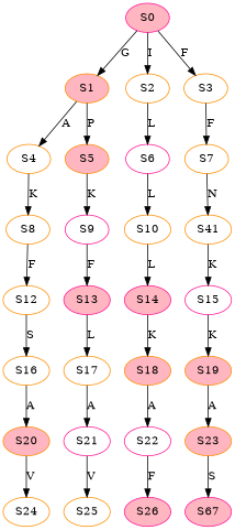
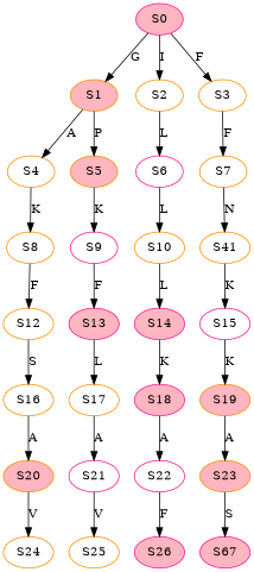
  strict digraph {
    node [color=darkorange fillcolor=white style=filled]
    S0 [color=deeppink fillcolor=lightpink]
    S1 [fillcolor=lightpink]
    S2
    S3
    S4
    S5 [fillcolor=lightpink]
    S6 [color=deeppink]
    S7
    S8
    S9 [color=deeppink]
    S10
    n12 [label=S41]
    S12
    S13 [color=deeppink fillcolor=lightpink]
    S14 [color=deeppink fillcolor=lightpink]
    S15 [color=deeppink]
    S16
    S17
-   S18 [fillcolor=lightpink]
+   S18 [color=deeppink fillcolor=lightpink]
    S19 [fillcolor=lightpink]
    S20 [fillcolor=lightpink]
    S21 [color=deeppink]
    S22 [color=deeppink]
    S23 [fillcolor=lightpink]
    S24
    S25
    S26 [color=deeppink fillcolor=lightpink]
    n28 [color=deeppink fillcolor=lightpink label=S67]
    S0 -> S1 [label=G]
    S0 -> S2 [label=I]
    S0 -> S3 [label=F]
    S1 -> S4 [label=A]
    S1 -> S5 [label=P]
    S2 -> S6 [label=L]
    S3 -> S7 [label=F]
    S4 -> S8 [label=K]
    S5 -> S9 [label=K]
    S6 -> S10 [label=L]
    S7 -> n12 [label=N]
    S8 -> S12 [label=F]
    S9 -> S13 [label=F]
    S10 -> S14 [label=L]
    n12 -> S15 [label=K]
    S12 -> S16 [label=S]
    S13 -> S17 [label=L]
    S14 -> S18 [label=K]
    S15 -> S19 [label=K]
    S16 -> S20 [label=A]
    S17 -> S21 [label=A]
    S18 -> S22 [label=A]
    S19 -> S23 [label=A]
    S20 -> S24 [label=V]
    S21 -> S25 [label=V]
    S22 -> S26 [label=F]
    S23 -> n28 [label=S]
  }
